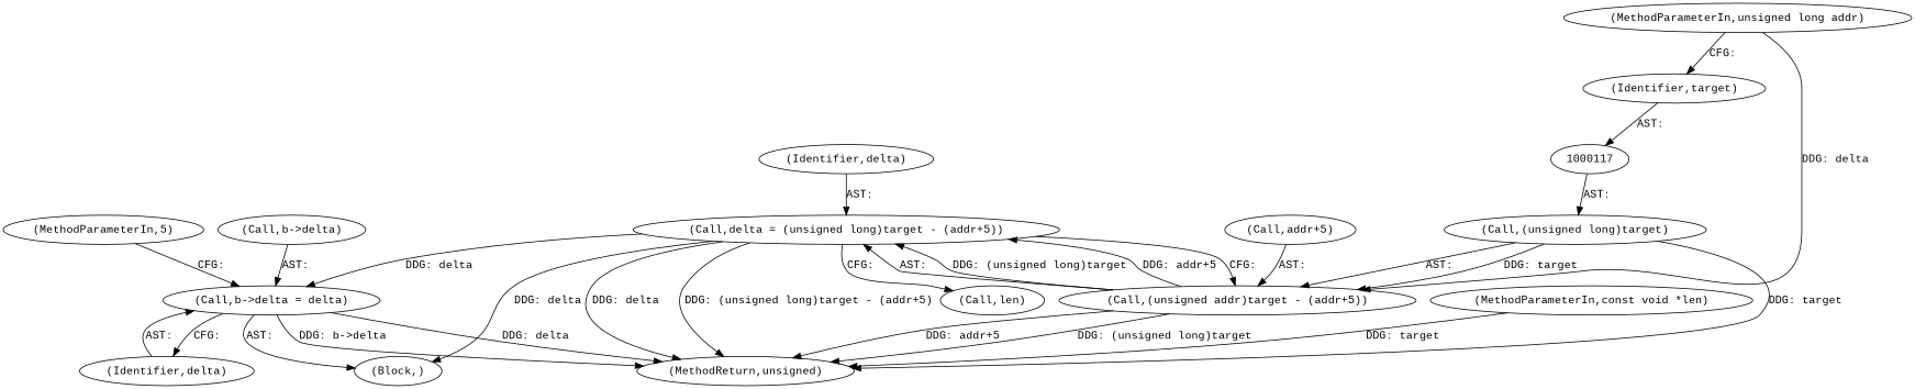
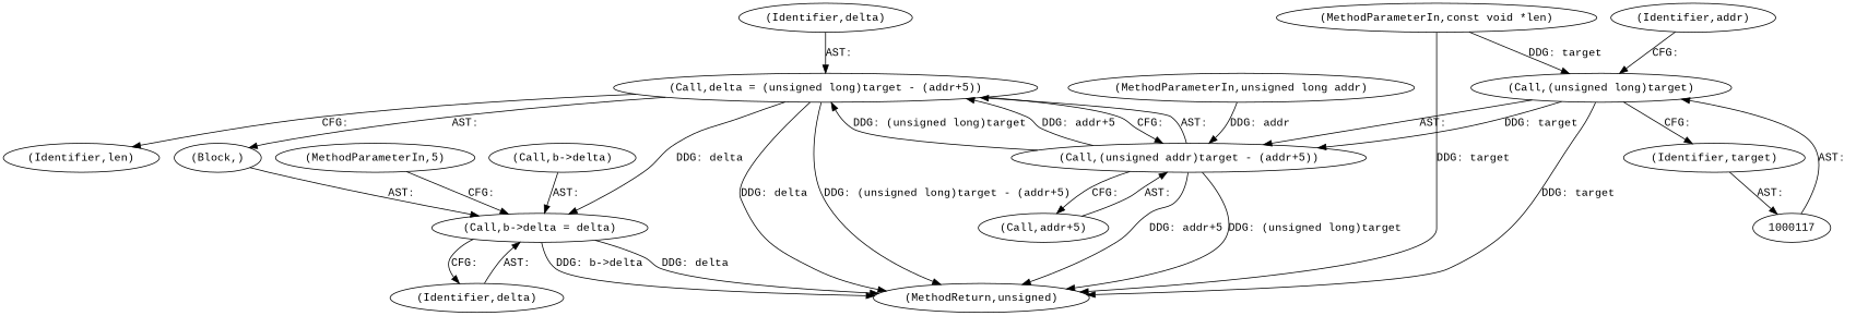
  digraph {
    fontname="Liberation Mono"
    node [fontname="Liberation Mono"]
    edge [fontname="Liberation Mono"]
    n1 [label="(Call,b->delta = delta)"]
    n2 [label="(Block,)"]
    n3 [label="(Identifier,delta)"]
    n4 [label="(MethodReturn,unsigned)"]
    n5 [label="(Call,delta = (unsigned long)target - (addr+5))"]
    n6 [label="(Call,(unsigned addr)target - (addr+5))"]
-   n7 [label="(Call,len)"]
+   n7 [label="(Identifier,len)"]
    n8 [label="(Call,addr+5)"]
    n9 [label="(Call,(unsigned long)target)"]
    n10 [label="(Identifier,target)"]
    1000117
    n12 [label="(MethodParameterIn,const void *len)"]
    n13 [label="(MethodParameterIn,unsigned long addr)"]
+   n14 [label="(Identifier,addr)"]
    n15 [label="(MethodParameterIn,5)"]
    n16 [label="(Call,b->delta)"]
    n17 [label="(Identifier,delta)"]
-   n1 -> n2 [label="AST: "]
+   n2 -> n1 [label="AST: "]
    n1 -> n3 [label="CFG: "]
    n1 -> n4 [label="DDG: b->delta"]
    n1 -> n4 [label="DDG: delta"]
    n3 -> n1 [label="AST: "]
    n5 -> n1 [label="DDG: delta"]
-   n5 -> n2 [label="DDG: delta"]
+   n5 -> n2 [label="AST: "]
    n5 -> n4 [label="DDG: delta"]
    n5 -> n4 [label="DDG: (unsigned long)target - (addr+5)"]
    n5 -> n6 [label="CFG: "]
    n5 -> n7 [label="CFG: "]
    n6 -> n4 [label="DDG: addr+5"]
    n6 -> n4 [label="DDG: (unsigned long)target"]
    n6 -> n5 [label="AST: "]
    n6 -> n5 [label="DDG: (unsigned long)target"]
    n6 -> n5 [label="DDG: addr+5"]
+   n6 -> n8 [label="CFG: "]
    n8 -> n6 [label="AST: "]
    n9 -> n4 [label="DDG: target"]
    n9 -> n6 [label="AST: "]
    n9 -> n6 [label="DDG: target"]
-   n13 -> n10 [label="CFG: "]
+   n9 -> n10 [label="CFG: "]
    n10 -> 1000117 [label="AST: "]
    1000117 -> n9 [label="AST: "]
    n12 -> n4 [label="DDG: target"]
-   n13 -> n6 [label="DDG: delta"]
+   n12 -> n9 [label="DDG: target"]
+   n13 -> n6 [label="DDG: addr"]
+   n14 -> n9 [label="CFG: "]
    n15 -> n1 [label="CFG: "]
    n16 -> n1 [label="AST: "]
    n17 -> n5 [label="AST: "]
  }
